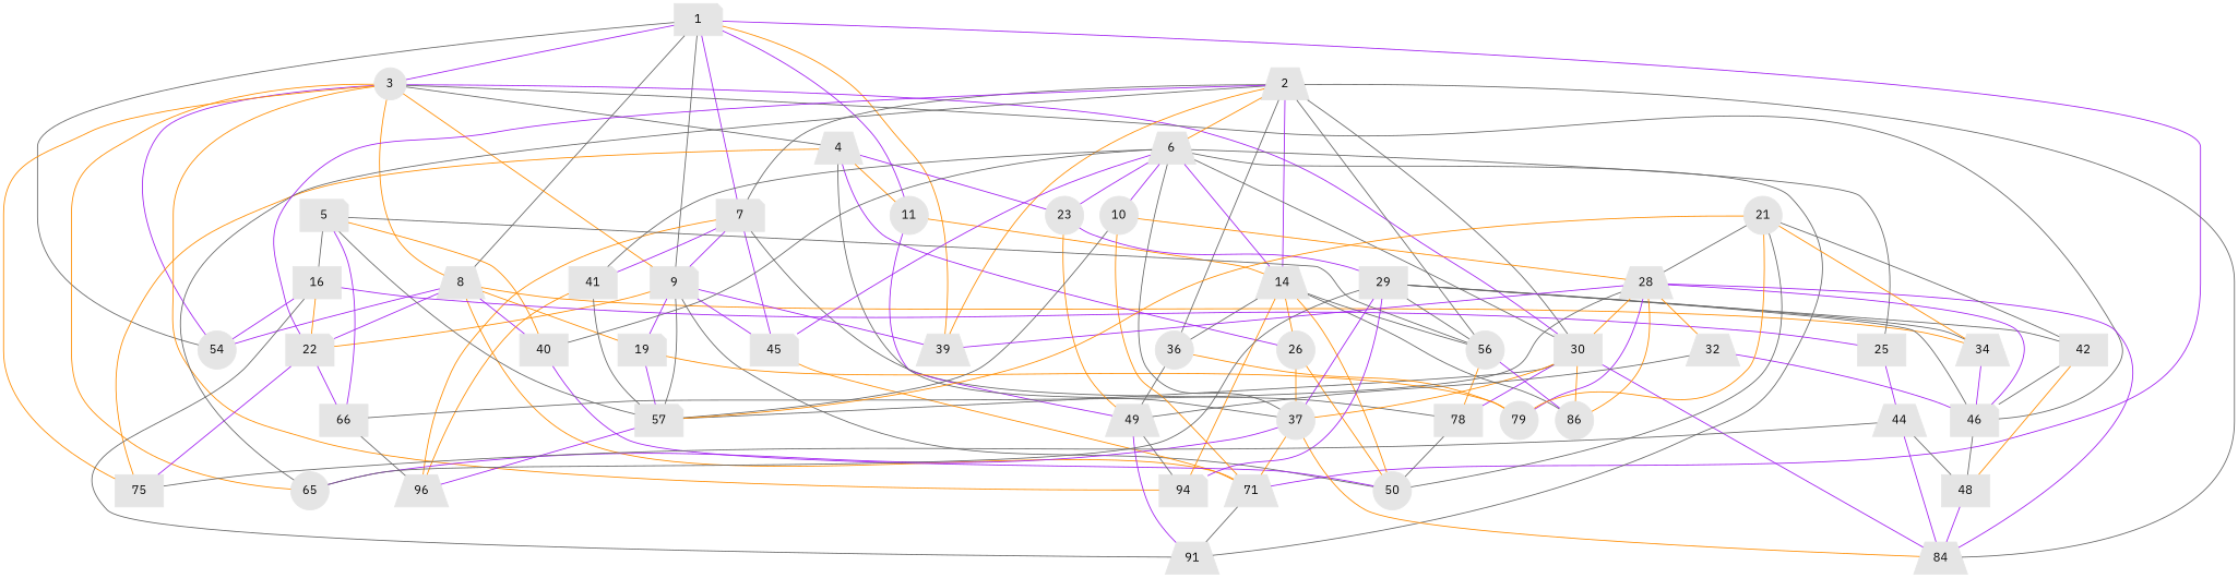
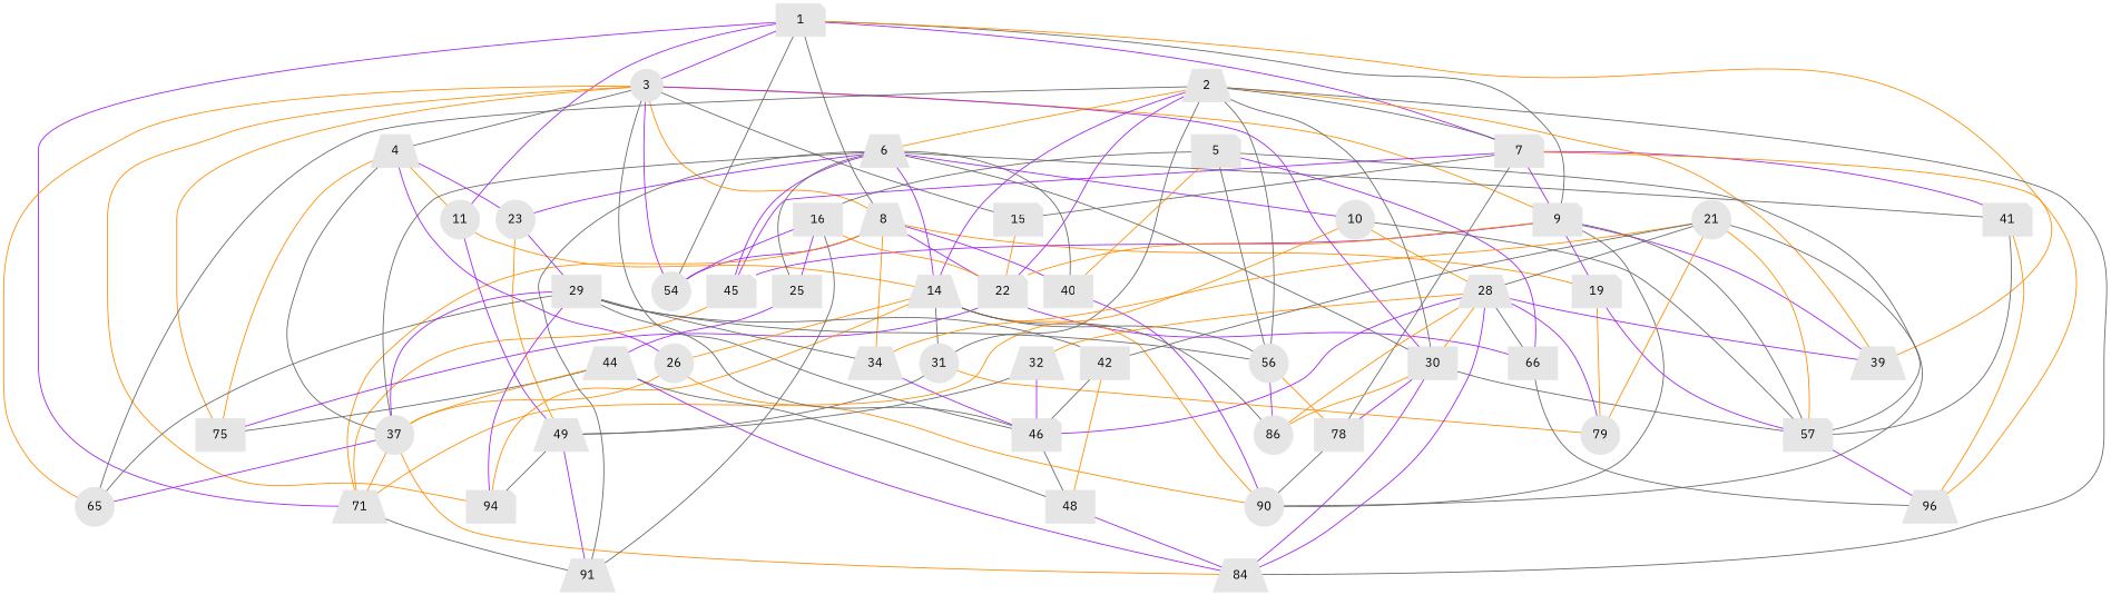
  graph {
    fontname="IBM Plex Sans"
    node [color=gray90 fontname="IBM Plex Sans" shape=trapezium style=filled]
    edge [color=gray40 fontname="IBM Plex Sans"]
    1 [shape=note super="+61"]
    3 [shape=circle super="+51+64"]
    7 [shape=note super="+35+58"]
    8 [super="+12"]
    9 [shape=note super="+18+85"]
    11 [shape=circle]
    39
    54 [shape=circle]
    71 [super="+81"]
    30 [shape=box super="+62+43"]
    65 [shape=circle]
    4 [super="+72"]
+   15 [shape=note]
    46 [shape=note super="+68+77"]
    75 [shape=box]
    94 [shape=note]
    41 [shape=note]
    45 [shape=note]
    78 [shape=box]
    96
    22 [shape=note super="+70+67"]
    40 [shape=box]
    19 [shape=note]
    34
    57 [shape=note super="+73"]
-   90 [shape=circle super="+93" label=50]
+   90 [shape=circle super="+93"]
    14 [super="+55+38"]
    49 [super="+52"]
    91
    2 [super="+87+69+47"]
    6 [super="+17+50+24"]
-   31 [shape=circle label=36]
+   31 [shape=circle]
    56 [shape=circle super="+63"]
    84 [super="+95"]
    23 [shape=circle super="+25"]
    37 [shape=circle super="+99+60"]
    10 [shape=circle]
    n38 [label=25 shape=box]
    26 [shape=circle]
    86 [shape=circle]
    66 [shape=box]
    29 [shape=box super="+80"]
    79 [shape=circle]
    48 [shape=box]
    5 [shape=note super="+92"]
    16 [shape=box super="+27"]
    28 [super="+36+53+33"]
    44
    32
    21 [shape=circle super="+89"]
    42 [shape=box]
    1 -- 3 [color=purple]
    1 -- 7 [color=purple]
    1 -- 8
    1 -- 9
    1 -- 11 [color=purple]
    1 -- 39 [color=darkorange]
    1 -- 54
    1 -- 71 [color=purple]
    3 -- 8 [color=darkorange]
    3 -- 9 [color=darkorange]
    3 -- 54 [color=purple]
    3 -- 30 [color=purple]
    3 -- 65 [color=darkorange]
    3 -- 4
+   3 -- 15 [weight=2]
    3 -- 46
    3 -- 75 [color=darkorange]
    3 -- 94 [color=darkorange]
    7 -- 9 [color=purple]
+   7 -- 15
    7 -- 41 [color=purple]
    7 -- 45 [color=purple]
    7 -- 78
    7 -- 96 [color=darkorange]
    8 -- 54 [color=purple]
    8 -- 71 [color=darkorange]
    8 -- 22 [color=purple]
    8 -- 40 [color=purple]
    8 -- 19 [color=darkorange]
    8 -- 34 [color=darkorange]
    9 -- 39 [color=purple]
    9 -- 45 [color=purple]
    9 -- 22 [color=darkorange weight=2]
    9 -- 19 [color=purple]
    9 -- 57
    9 -- 90
    11 -- 14 [color=darkorange]
    11 -- 49 [color=purple]
    71 -- 91
    30 -- 78 [color=purple]
    30 -- 57
    30 -- 84 [color=purple]
-   30 -- 37 [color=darkorange]
+   44 -- 37 [color=darkorange]
    30 -- 86 [color=darkorange]
    4 -- 11 [color=darkorange]
    4 -- 75 [color=darkorange]
    4 -- 23 [color=purple]
    4 -- 37
    4 -- 26 [color=purple]
+   15 -- 22 [color=darkorange]
    46 -- 48
    41 -- 96 [color=darkorange]
    41 -- 57
    45 -- 71 [color=darkorange]
    78 -- 90
    22 -- 75 [color=purple]
    22 -- 66 [color=purple]
    40 -- 90 [color=purple]
    19 -- 57 [color=purple]
    19 -- 79 [color=darkorange]
    34 -- 46 [color=purple]
    57 -- 96 [color=purple]
    14 -- 94 [color=darkorange]
    14 -- 90 [color=darkorange]
    14 -- 31
    14 -- 56
    14 -- 26 [color=darkorange]
    14 -- 86
    49 -- 94
    49 -- 91 [color=purple]
    2 -- 7
    2 -- 39 [color=darkorange]
    2 -- 30 [weight=2]
    2 -- 65
    2 -- 22 [color=purple]
    2 -- 14 [color=purple weight=2]
    2 -- 6 [color=darkorange]
    2 -- 31
    2 -- 56
    2 -- 84
    6 -- 30
    6 -- 41
    6 -- 45 [color=purple]
    6 -- 40
    6 -- 14 [color=purple]
    6 -- 91
    6 -- 23 [color=purple]
    6 -- 37
    6 -- 10 [color=purple]
    6 -- n38 [weight=2]
    31 -- 49
    31 -- 79 [color=darkorange]
    56 -- 78 [color=darkorange]
    56 -- 86 [color=purple]
    23 -- 49 [color=darkorange]
    23 -- 29 [color=purple]
    37 -- 71 [color=darkorange]
    37 -- 65 [color=purple]
    37 -- 84 [color=darkorange]
    10 -- 71 [color=darkorange]
    10 -- 57
    10 -- 28 [color=darkorange]
    n38 -- 44 [color=purple]
    26 -- 90 [color=darkorange]
    26 -- 37 [color=darkorange]
    66 -- 96
    29 -- 65
    29 -- 46
    29 -- 94 [color=purple]
    29 -- 34
    29 -- 56
    29 -- 37 [color=purple]
    29 -- 42
    48 -- 84 [color=purple]
    5 -- 40 [color=darkorange]
    5 -- 57
    5 -- 56
    5 -- 66 [color=purple]
    5 -- 16 [weight=2]
    16 -- 54 [color=purple]
    16 -- 22 [color=darkorange]
    16 -- 91
    16 -- n38 [color=purple]
    28 -- 39 [color=purple]
    28 -- 30 [color=darkorange]
    28 -- 46 [color=purple]
    28 -- 84 [color=purple]
    28 -- 86 [color=darkorange]
    28 -- 66
    28 -- 79 [color=purple]
    28 -- 32 [color=darkorange]
    44 -- 75
    44 -- 84 [color=purple]
    44 -- 48
    32 -- 46 [color=purple weight=2]
    32 -- 49
    21 -- 34 [color=darkorange]
    21 -- 57 [color=darkorange]
    21 -- 90
    21 -- 79 [color=darkorange]
    21 -- 28
    21 -- 42
    42 -- 46
    42 -- 48 [color=darkorange]
  }
